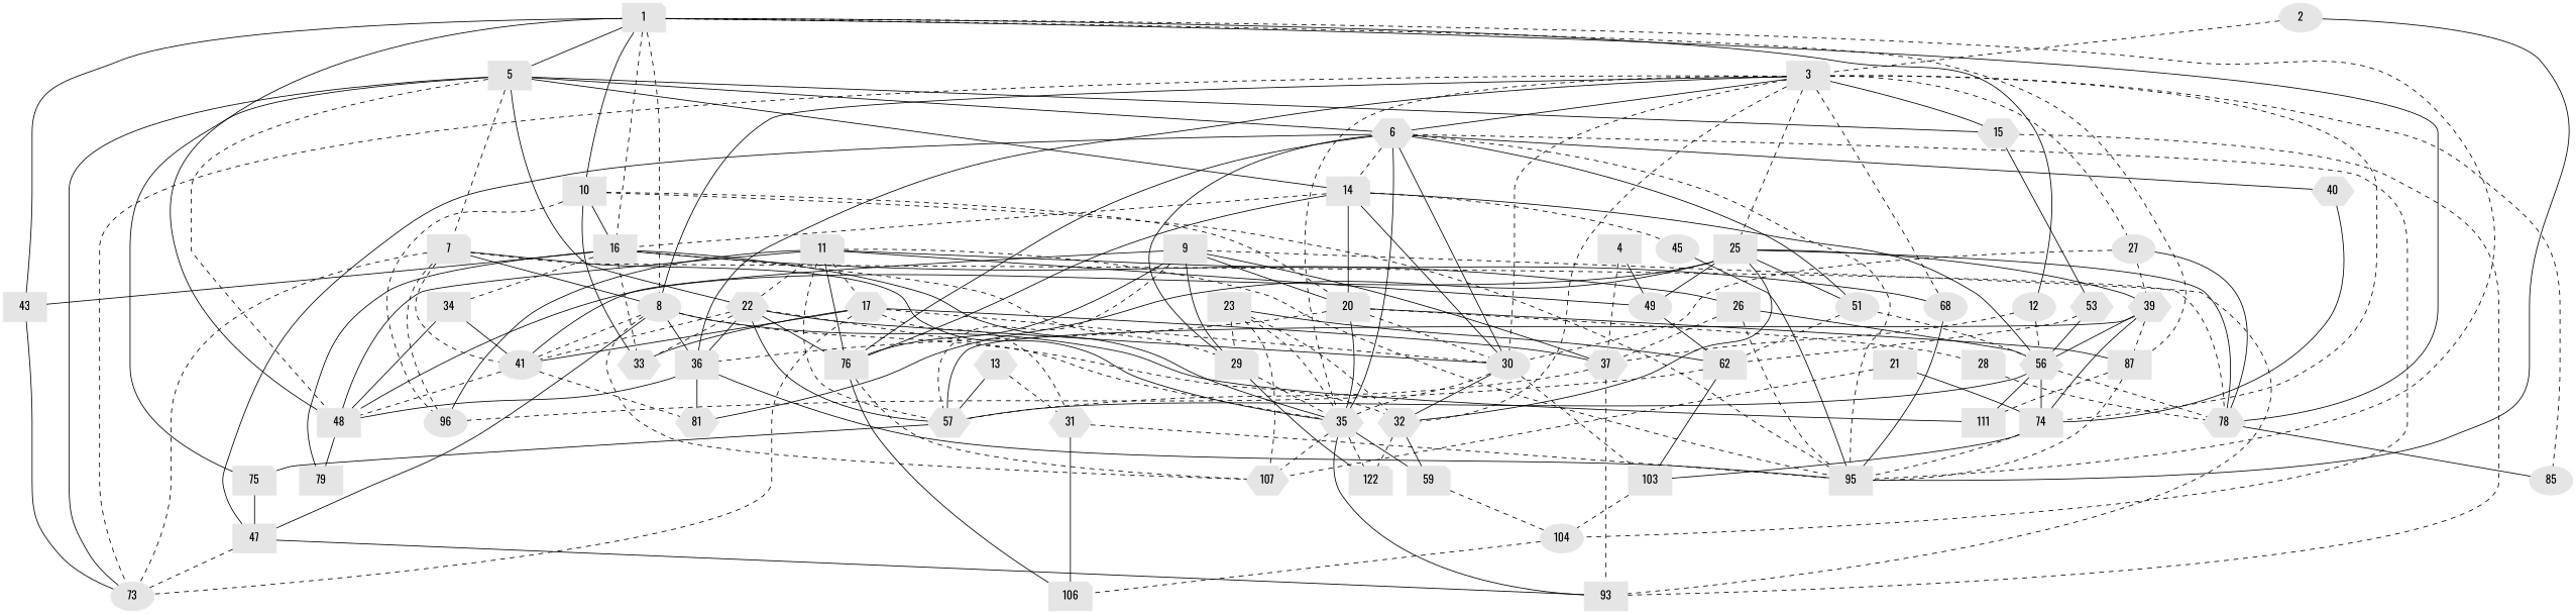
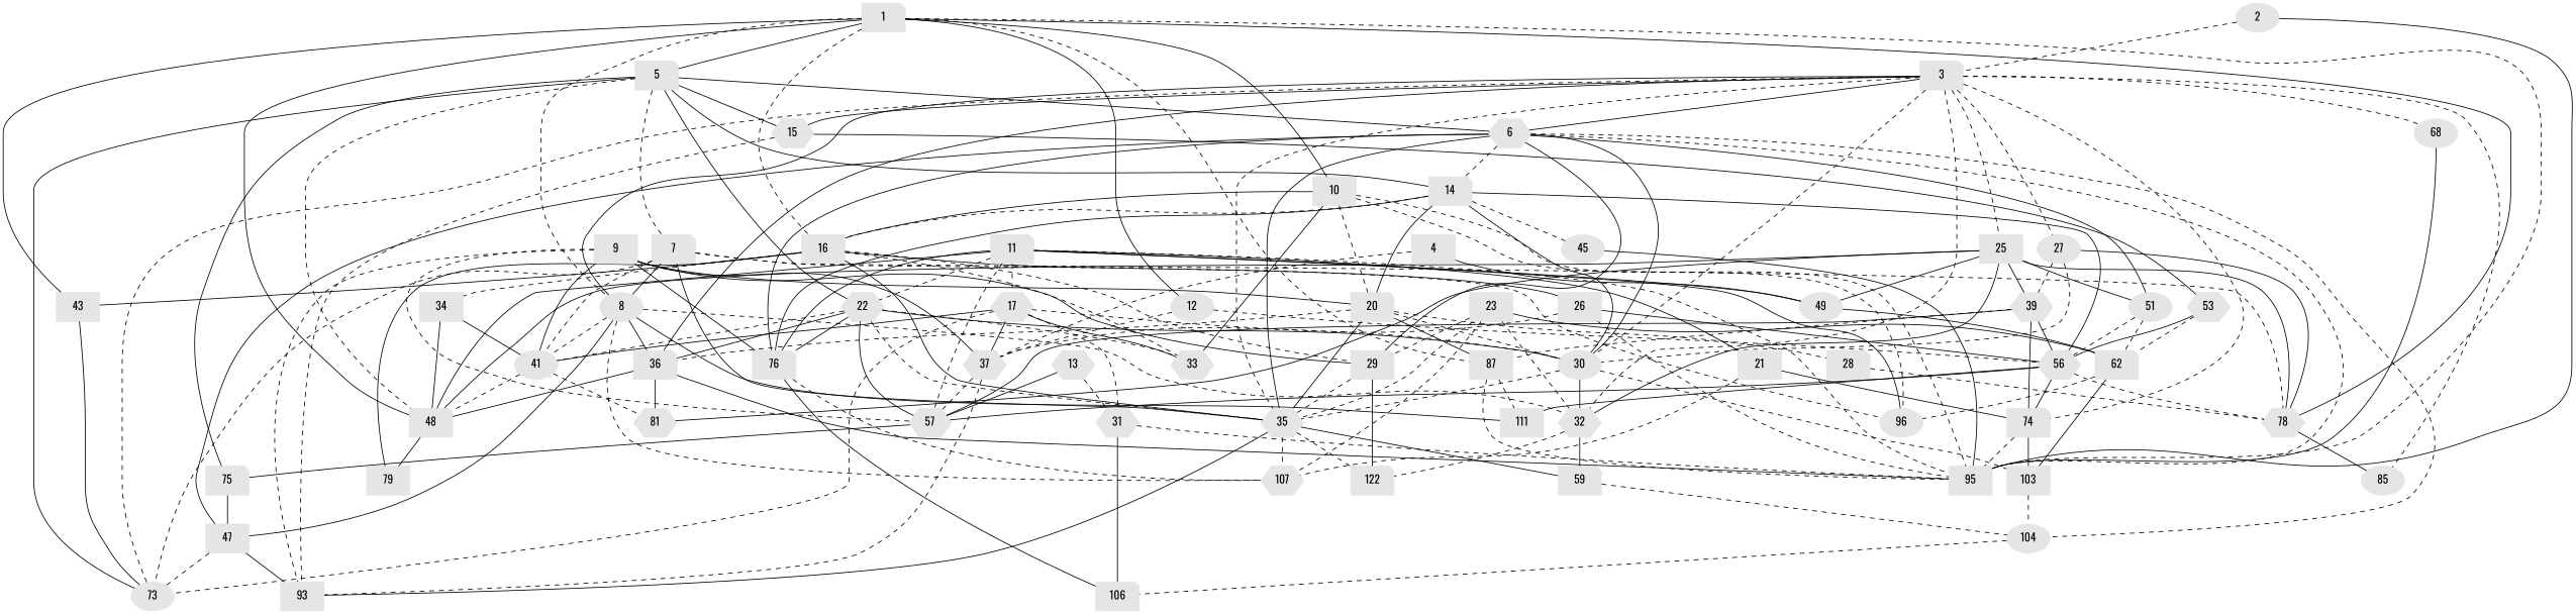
  graph {
    fontname=Oswald
    node [color=gray90 fontname=Oswald shape=note style=filled]
    edge [fontname=Oswald style=solid]
    1 [super="+109"]
    5 [super="+42+38"]
    8 [shape=ellipse super="+72"]
    10 [shape=box super="+118"]
    12 [shape=ellipse]
    16 [shape=box super="+125+102"]
    43 [shape=box]
    48 [super="+65+88"]
    78 [shape=hexagon super="+84"]
    87 [shape=box super="+105"]
    95 [shape=box super="+100+101"]
    6 [shape=hexagon super="+58+60"]
    15 [shape=hexagon]
    73 [shape=ellipse]
    7 [super="+83"]
    14 [super="+99+82"]
    22 [shape=hexagon super="+24+70"]
    75
    32 [shape=hexagon super="+50"]
    36 [super="+63"]
    47 [shape=box super="+66"]
    41 [shape=ellipse super="+94+69+90"]
    107 [shape=hexagon]
    111 [shape=box]
    96 [shape=ellipse super="+124"]
    20 [super="+46+61"]
    33 [shape=hexagon super="+110"]
    37 [shape=hexagon super="+116"]
    56 [shape=hexagon super="+129"]
    35 [shape=hexagon super="+86+119"]
    29
    26 [shape=box super="+71"]
    34 [shape=box]
    79 [shape=box]
    85 [shape=ellipse]
    3 [super="+64"]
    25 [shape=box super="+112+97+77"]
    27 [shape=ellipse]
    30 [shape=ellipse super="+98+55"]
    68 [shape=ellipse]
    74
    2 [shape=ellipse]
-   40 [shape=hexagon]
    51 [shape=ellipse super="+91"]
    76 [super="+89"]
    104 [shape=ellipse super="+115"]
    93 [shape=box]
    53 [shape=hexagon]
    49 [shape=ellipse]
    39 [shape=hexagon super="+67"]
    81 [shape=hexagon]
    103 [shape=box]
    122
    59
    57 [shape=hexagon super="+80+117"]
    4 [shape=box]
    62 [super="+130"]
    45 [shape=ellipse]
    106
    9 [shape=box super="+18+19"]
    28
    11 [super="+120"]
    17 [shape=hexagon]
    31 [shape=hexagon]
    13 [shape=hexagon]
    21 [shape=box]
    23 [shape=box super="+54"]
    1 -- 5
    1 -- 8 [style=dashed]
    1 -- 10
    1 -- 12
    1 -- 16 [style=dashed]
    1 -- 43
    1 -- 48
    1 -- 78
    1 -- 87 [style=dashed]
    1 -- 95 [style=dashed]
    5 -- 48 [style=dashed]
    5 -- 6
    5 -- 15
    5 -- 73
    5 -- 7 [style=dashed weight=2]
    5 -- 14
    5 -- 22 [weight=2]
    5 -- 75
    8 -- 32 [style=dashed]
    8 -- 36
    8 -- 47
    8 -- 41 [style=dashed weight=2]
    8 -- 107 [style=dashed]
    8 -- 111
    10 -- 16
    10 -- 95 [style=dashed]
    10 -- 96 [style=dashed]
    10 -- 20 [style=dashed]
    10 -- 33
    12 -- 37 [style=dashed]
    12 -- 56 [style=dashed]
    16 -- 43
    16 -- 33 [style=dashed]
    16 -- 35
    16 -- 29 [style=dashed]
    16 -- 26
    16 -- 34 [style=dashed]
    16 -- 79
    43 -- 73
    48 -- 79
    78 -- 85
    87 -- 95 [style=dashed]
    87 -- 111 [style=dashed]
    6 -- 95 [style=dashed]
    6 -- 14 [style=dashed]
    6 -- 47
    6 -- 35
    6 -- 29
    6 -- 30
-   6 -- 40
    6 -- 51
    6 -- 76 [weight=2]
    6 -- 104 [style=dashed]
    15 -- 93 [style=dashed]
    15 -- 53
    7 -- 8
    7 -- 78 [style=dashed]
    7 -- 73 [style=dashed]
    7 -- 41 [style=dashed]
    7 -- 96 [style=dashed]
    7 -- 35
    14 -- 16 [style=dashed]
    14 -- 20
    14 -- 56
    14 -- 30
    14 -- 76
    14 -- 45 [style=dashed]
    22 -- 36
    22 -- 41 [style=dashed]
    22 -- 33 [style=dashed]
    22 -- 35 [style=dashed]
    22 -- 30 [weight=2]
    22 -- 76
    22 -- 57
    75 -- 47
    32 -- 122 [style=dashed]
    32 -- 59
    36 -- 48
    36 -- 95
    36 -- 81
    47 -- 73 [style=dashed]
    47 -- 93
    41 -- 48 [style=dashed]
    41 -- 81 [style=dashed]
    20 -- 87
    20 -- 36 [style=dashed]
    20 -- 35
    20 -- 30 [style=dashed]
    20 -- 28 [style=dashed]
    37 -- 93 [style=dashed]
    37 -- 57 [style=dashed]
    56 -- 78 [style=dashed]
    56 -- 111
    56 -- 74
    56 -- 57
    35 -- 107 [style=dashed]
    35 -- 93
    35 -- 122 [style=dashed]
    35 -- 59
    29 -- 35 [style=dashed]
    29 -- 122
    26 -- 95 [style=dashed]
    26 -- 37 [style=dashed]
    26 -- 56
    34 -- 48
    34 -- 41
    3 -- 8
    3 -- 6
    3 -- 15
    3 -- 73 [style=dashed]
    3 -- 32 [style=dashed]
    3 -- 36
    3 -- 35 [style=dashed]
    3 -- 85 [style=dashed]
    3 -- 25 [style=dashed]
    3 -- 27 [style=dashed]
    3 -- 30 [style=dashed]
    3 -- 68 [style=dashed]
    3 -- 74 [style=dashed]
    25 -- 48
    25 -- 78
    25 -- 32
    25 -- 51
    25 -- 49
    25 -- 39
    25 -- 81
    27 -- 78
    27 -- 30 [style=dashed]
    27 -- 39 [style=dashed]
    30 -- 32
    30 -- 35 [style=dashed]
    30 -- 103 [style=dashed]
    68 -- 95
    74 -- 95 [style=dashed weight=2]
    74 -- 103
    2 -- 95
    2 -- 3 [style=dashed]
-   40 -- 74
    51 -- 56 [style=dashed]
    51 -- 62 [style=dashed]
    76 -- 107 [style=dashed]
    76 -- 106
    104 -- 106 [style=dashed]
    53 -- 56
    53 -- 62 [style=dashed]
    49 -- 62
    39 -- 87 [style=dashed]
    39 -- 56
    39 -- 74
    39 -- 57
    103 -- 104 [style=dashed weight=2]
    59 -- 104 [style=dashed]
    57 -- 75
    4 -- 37 [style=dashed]
    4 -- 49
    62 -- 96 [style=dashed]
    62 -- 103
    45 -- 95
    9 -- 41
    9 -- 20
    9 -- 37
    9 -- 29
    9 -- 76
    9 -- 93 [style=dashed]
    9 -- 57 [style=dashed]
    28 -- 78 [style=dashed]
    11 -- 48
    11 -- 95 [style=dashed]
    11 -- 22 [style=dashed]
    11 -- 96
-   11 -- 68
+   11 -- 21
    11 -- 76
    11 -- 49
    11 -- 57 [style=dashed]
    11 -- 17 [style=dashed]
    17 -- 73 [style=dashed]
    17 -- 41
    17 -- 33
    17 -- 37
    17 -- 30 [style=dashed]
    17 -- 31 [style=dashed]
    31 -- 95 [style=dashed]
    31 -- 106
    13 -- 57
    13 -- 31 [style=dashed]
    21 -- 107 [style=dashed]
    21 -- 74
    23 -- 32 [style=dashed]
    23 -- 107 [style=dashed]
    23 -- 35 [style=dashed]
    23 -- 29 [style=dashed]
    23 -- 62
  }
